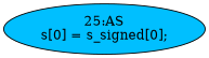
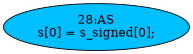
  strict digraph {
    rankdir=LR
-   n1 [ast="<pyverilog.vparser.ast.Assign object at 0x7fb9e2745f50>" def_var="['s']" fillcolor=deepskyblue label="25:AS\ns[0] = s_signed[0];" statements="[]" style=filled typ=Assign use_var="['s_signed']"]
+   n1 [ast="<pyverilog.vparser.ast.Assign object at 0x7fb9e2745f50>" def_var="['s']" fillcolor=deepskyblue label="28:AS\ns[0] = s_signed[0];" statements="[]" style=filled typ=Assign use_var="['s_signed']"]
  }
